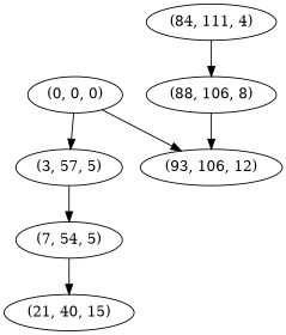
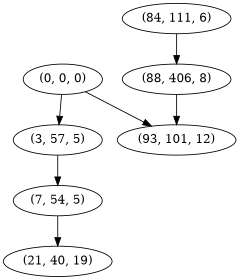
  digraph {
    n1 [label="(3, 57, 5)"]
    "(0, 0, 0)"
-   "(93, 101, 12)" [label="(93, 106, 12)"]
+   "(93, 101, 12)"
    "(7, 54, 5)"
-   "(84, 111, 4)"
-   "(88, 106, 8)"
-   "(21, 40, 15)"
+   "(84, 111, 4)" [label="(84, 111, 6)"]
+   "(88, 106, 8)" [label="(88, 406, 8)"]
+   "(21, 40, 15)" [label="(21, 40, 19)"]
    n1 -> "(7, 54, 5)"
    "(0, 0, 0)" -> n1
    "(0, 0, 0)" -> "(93, 101, 12)"
    "(7, 54, 5)" -> "(21, 40, 15)"
    "(84, 111, 4)" -> "(88, 106, 8)"
    "(88, 106, 8)" -> "(93, 101, 12)"
  }
